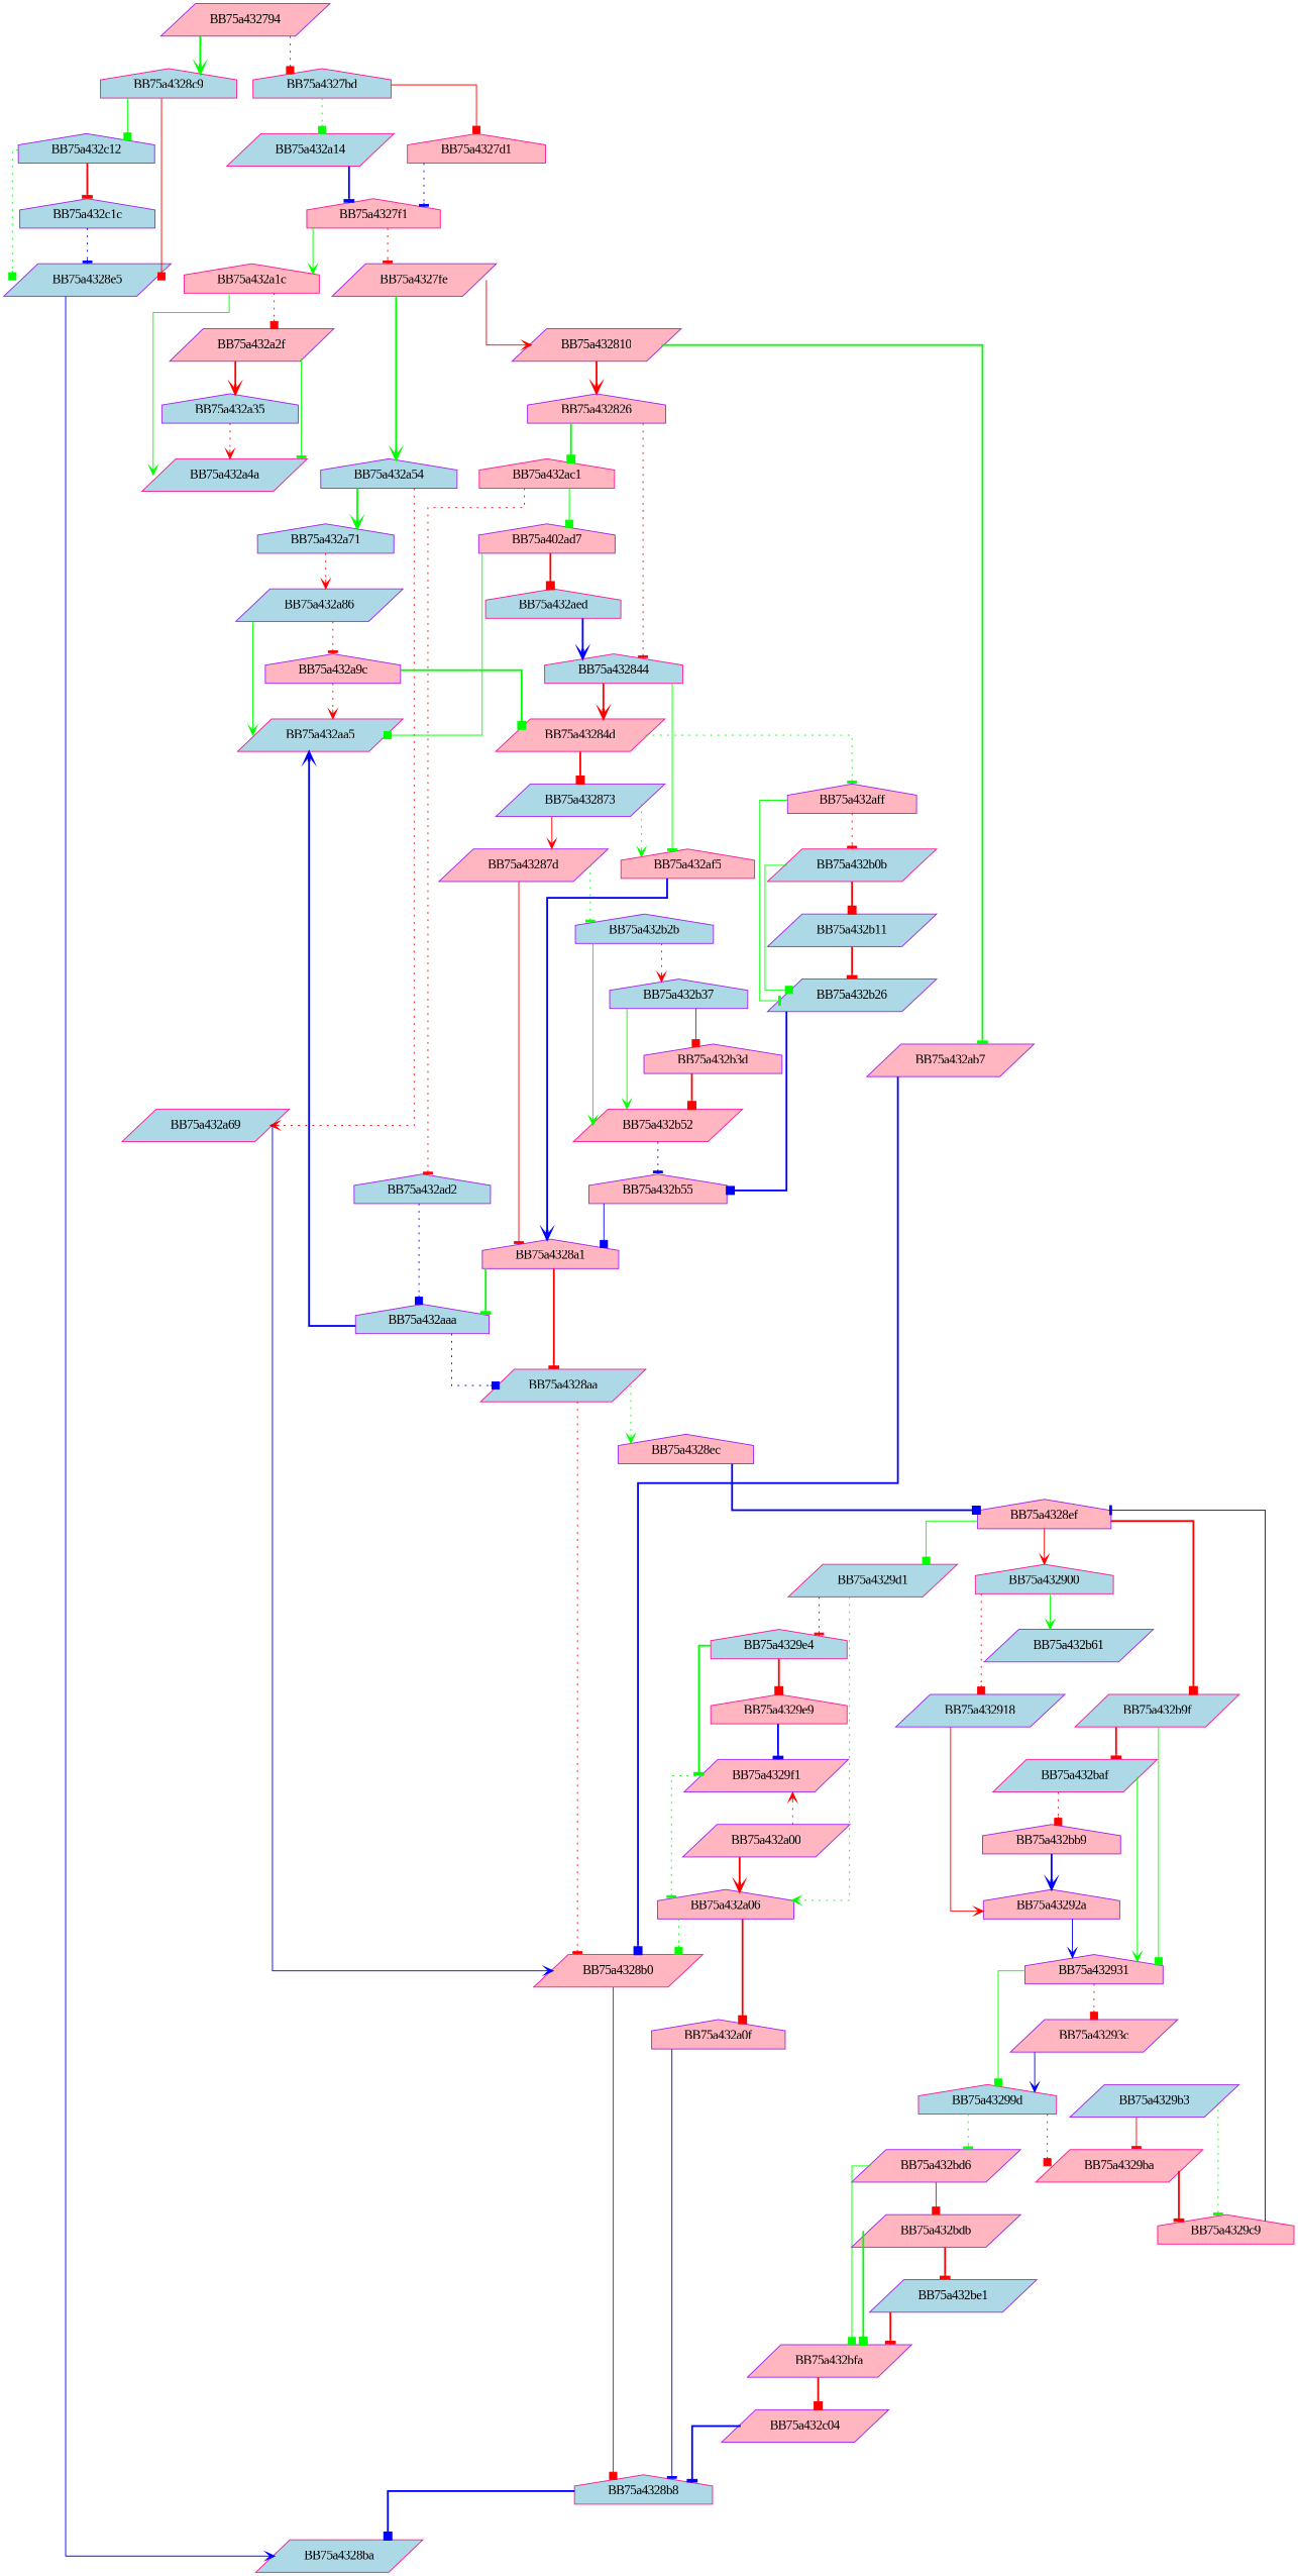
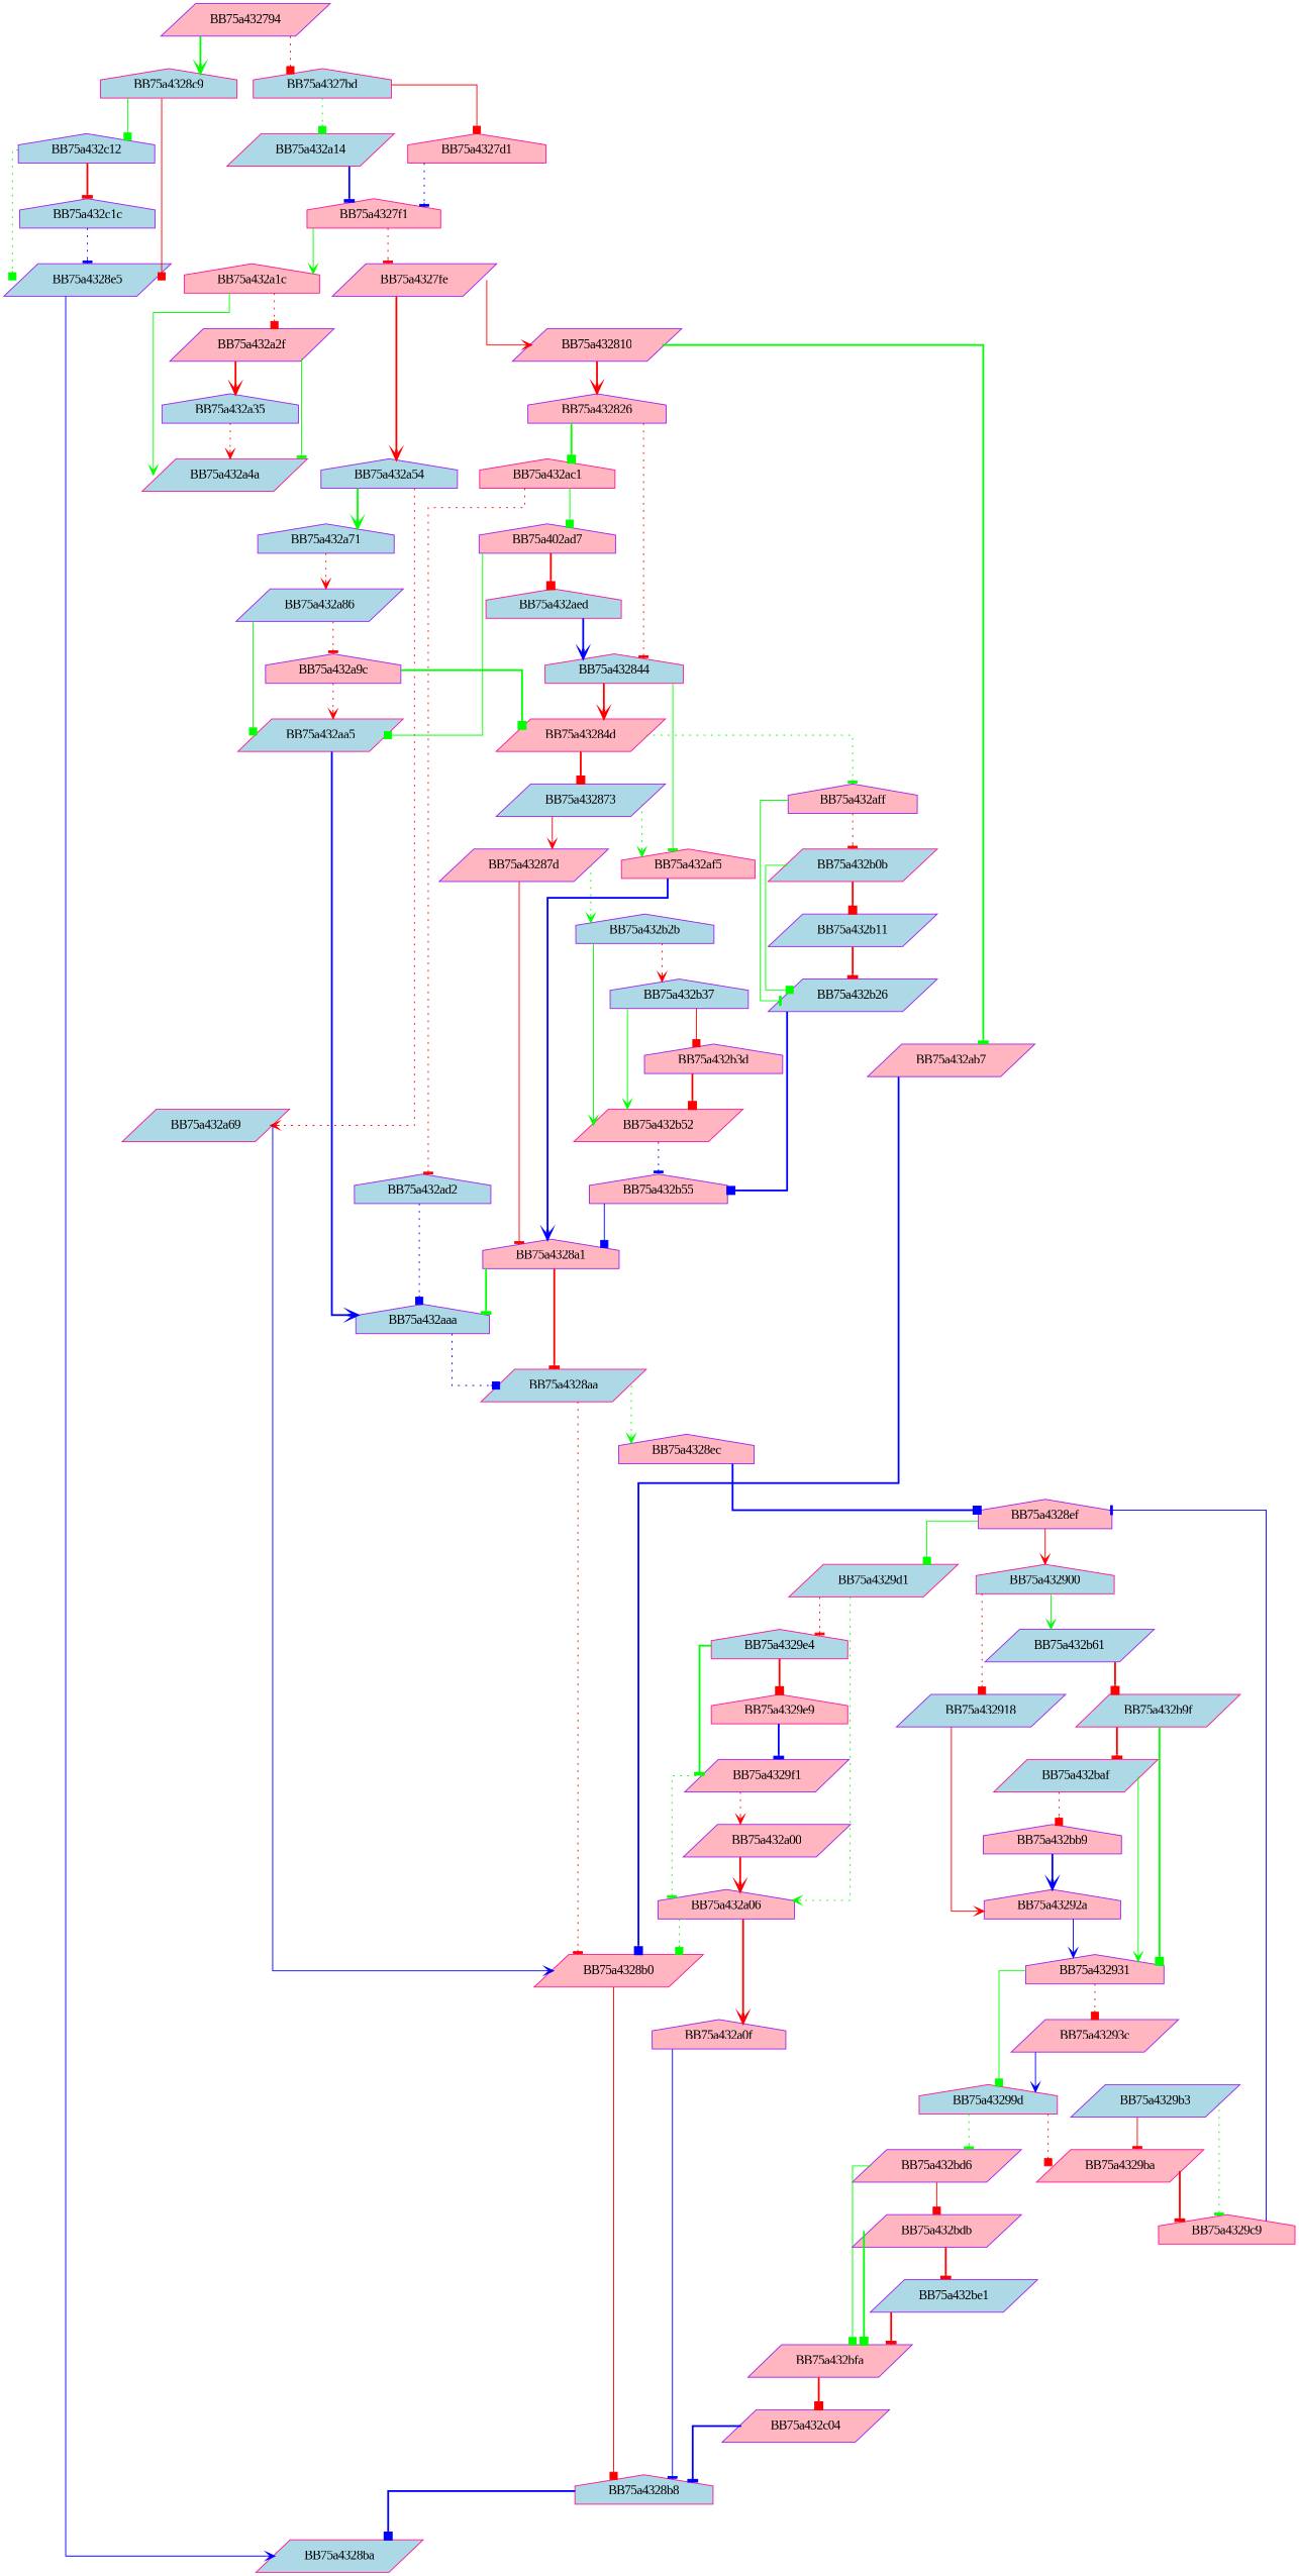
  digraph {
    fontname="Liberation Serif"
    splines=ortho
    node [color=purple fillcolor=lightpink fontname="Liberation Serif" shape=house style=filled]
    edge [arrowhead=box color=red fontname="Liberation Serif" style=bold]
    BB75a432794 [shape=parallelogram]
    BB75a4328c9 [color=deeppink fillcolor=lightblue]
    BB75a4327bd [color=deeppink fillcolor=lightblue]
    BB75a432c12 [fillcolor=lightblue]
    BB75a4328e5 [fillcolor=lightblue shape=parallelogram]
    BB75a432a14 [color=deeppink fillcolor=lightblue shape=parallelogram]
    BB75a4327d1 [color=deeppink]
    BB75a432c1c [fillcolor=lightblue]
    BB75a4328ba [color=deeppink fillcolor=lightblue shape=parallelogram]
    BB75a4327f1 [color=deeppink]
    BB75a432a1c [color=deeppink]
    BB75a4327fe [shape=parallelogram]
    BB75a432a4a [color=deeppink fillcolor=lightblue shape=parallelogram]
    BB75a432a2f [shape=parallelogram]
    BB75a432a54 [fillcolor=lightblue]
    BB75a432810 [shape=parallelogram]
    BB75a432a35 [fillcolor=lightblue]
    BB75a432a71 [fillcolor=lightblue]
    BB75a432a69 [color=deeppink fillcolor=lightblue shape=parallelogram]
    BB75a432ab7 [shape=parallelogram]
    BB75a432826
    BB75a432a86 [fillcolor=lightblue shape=parallelogram]
    BB75a4328b0 [color=deeppink shape=parallelogram]
    BB75a432ac1 [color=deeppink]
    BB75a432844 [color=deeppink fillcolor=lightblue]
    BB75a4328b8 [color=deeppink fillcolor=lightblue]
    n27 [label=BB75a402ad7]
    BB75a432ad2 [fillcolor=lightblue]
    BB75a432af5 [color=deeppink]
    BB75a43284d [color=deeppink shape=parallelogram]
    BB75a432aa5 [color=deeppink fillcolor=lightblue shape=parallelogram]
    BB75a432aed [color=deeppink fillcolor=lightblue]
    BB75a432aaa [fillcolor=lightblue]
    BB75a4328a1
    BB75a432aff
    BB75a432873 [fillcolor=lightblue shape=parallelogram]
    BB75a4328aa [color=deeppink fillcolor=lightblue shape=parallelogram]
    BB75a432b26 [fillcolor=lightblue shape=parallelogram]
    BB75a432b0b [color=deeppink fillcolor=lightblue shape=parallelogram]
    BB75a43287d [shape=parallelogram]
    BB75a432b55
    BB75a432b11 [fillcolor=lightblue shape=parallelogram]
    BB75a432b2b [fillcolor=lightblue]
    BB75a432b52 [color=deeppink shape=parallelogram]
    BB75a432b37 [fillcolor=lightblue]
    BB75a432b3d
    BB75a4328ec
    BB75a4328ef
    BB75a4329d1 [color=deeppink fillcolor=lightblue shape=parallelogram]
    BB75a432900 [color=deeppink fillcolor=lightblue]
    BB75a432a06
    BB75a4329e4 [color=deeppink fillcolor=lightblue]
    BB75a432b61 [fillcolor=lightblue shape=parallelogram]
    BB75a432918 [fillcolor=lightblue shape=parallelogram]
    BB75a432a0f
    BB75a4329f1 [shape=parallelogram]
    BB75a4329e9 [color=deeppink]
    BB75a432b9f [color=deeppink fillcolor=lightblue shape=parallelogram]
    BB75a43292a
    BB75a432931
    BB75a432baf [color=deeppink fillcolor=lightblue shape=parallelogram]
    BB75a43299d [color=deeppink fillcolor=lightblue]
    BB75a43293c [shape=parallelogram]
    BB75a432bd6 [shape=parallelogram]
    BB75a4329ba [color=deeppink shape=parallelogram]
    BB75a432bfa [shape=parallelogram]
    BB75a432bdb [shape=parallelogram]
    BB75a4329b3 [fillcolor=lightblue shape=parallelogram]
    BB75a4329c9 [color=deeppink]
    BB75a432c04 [shape=parallelogram]
    BB75a432be1 [fillcolor=lightblue shape=parallelogram]
    BB75a432a00 [shape=parallelogram]
    BB75a432a9c
    BB75a432bb9
    BB75a432794 -> BB75a4328c9 [arrowhead=vee color=green]
    BB75a432794 -> BB75a4327bd [style=dotted]
    BB75a4328c9 -> BB75a432c12 [color=green style=solid]
    BB75a4328c9 -> BB75a4328e5 [style=solid]
    BB75a4327bd -> BB75a432a14 [color=green style=dotted]
    BB75a4327bd -> BB75a4327d1 [style=solid]
    BB75a432c12 -> BB75a4328e5 [color=green style=dotted]
    BB75a432c12 -> BB75a432c1c [arrowhead=tee]
    BB75a4328e5 -> BB75a4328ba [arrowhead=vee color=blue style=solid]
    BB75a432a14 -> BB75a4327f1 [arrowhead=tee color=blue]
    BB75a4327d1 -> BB75a4327f1 [arrowhead=tee color=blue style=dotted]
    BB75a432c1c -> BB75a4328e5 [arrowhead=tee color=blue style=dotted]
    BB75a4327f1 -> BB75a432a1c [arrowhead=vee color=green style=solid]
    BB75a4327f1 -> BB75a4327fe [arrowhead=tee style=dotted]
    BB75a432a1c -> BB75a432a4a [arrowhead=vee color=green style=solid]
    BB75a432a1c -> BB75a432a2f [style=dotted]
-   BB75a4327fe -> BB75a432a54 [arrowhead=vee color=green]
+   BB75a4327fe -> BB75a432a54 [arrowhead=vee]
    BB75a4327fe -> BB75a432810 [arrowhead=vee style=solid]
    BB75a432a2f -> BB75a432a4a [arrowhead=tee color=green style=solid]
    BB75a432a2f -> BB75a432a35 [arrowhead=vee]
    BB75a432a54 -> BB75a432a71 [arrowhead=vee color=green]
    BB75a432a54 -> BB75a432a69 [arrowhead=vee style=dotted]
    BB75a432810 -> BB75a432ab7 [arrowhead=tee color=green]
    BB75a432810 -> BB75a432826 [arrowhead=vee]
    BB75a432a35 -> BB75a432a4a [arrowhead=vee style=dotted]
    BB75a432a71 -> BB75a432a86 [arrowhead=vee style=dotted]
    BB75a432a69 -> BB75a4328b0 [arrowhead=vee color=blue style=solid]
    BB75a432ab7 -> BB75a4328b0 [color=blue]
    BB75a432826 -> BB75a432ac1 [color=green]
    BB75a432826 -> BB75a432844 [arrowhead=tee style=dotted]
-   BB75a432a86 -> BB75a432aa5 [arrowhead=vee color=green style=solid]
+   BB75a432a86 -> BB75a432aa5 [color=green style=solid]
    BB75a432a86 -> BB75a432a9c [arrowhead=tee style=dotted]
    BB75a4328b0 -> BB75a4328b8 [style=solid]
    BB75a432ac1 -> n27 [color=green style=solid]
    BB75a432ac1 -> BB75a432ad2 [arrowhead=tee style=dotted]
    BB75a432844 -> BB75a432af5 [arrowhead=tee color=green style=solid]
    BB75a432844 -> BB75a43284d [arrowhead=vee]
    BB75a4328b8 -> BB75a4328ba [color=blue]
    n27 -> BB75a432aa5 [color=green style=solid]
    n27 -> BB75a432aed
    BB75a432ad2 -> BB75a432aaa [color=blue style=dotted]
    BB75a432af5 -> BB75a4328a1 [arrowhead=vee color=blue]
    BB75a43284d -> BB75a432aff [arrowhead=tee color=green style=dotted]
    BB75a43284d -> BB75a432873
-   BB75a432aaa -> BB75a432aa5 [arrowhead=vee color=blue]
+   BB75a432aa5 -> BB75a432aaa [arrowhead=vee color=blue]
    BB75a432aed -> BB75a432844 [arrowhead=vee color=blue]
    BB75a432aaa -> BB75a4328aa [color=blue style=dotted]
    BB75a4328a1 -> BB75a432aaa [arrowhead=tee color=green]
    BB75a4328a1 -> BB75a4328aa [arrowhead=tee]
    BB75a432aff -> BB75a432b26 [arrowhead=tee color=green style=solid]
    BB75a432aff -> BB75a432b0b [arrowhead=tee style=dotted]
    BB75a432873 -> BB75a432af5 [arrowhead=vee color=green style=dotted]
    BB75a432873 -> BB75a43287d [arrowhead=vee style=solid]
    BB75a4328aa -> BB75a4328b0 [arrowhead=tee style=dotted]
    BB75a4328aa -> BB75a4328ec [arrowhead=vee color=green style=dotted]
    BB75a432b26 -> BB75a432b55 [color=blue]
    BB75a432b0b -> BB75a432b26 [color=green style=solid]
    BB75a432b0b -> BB75a432b11
    BB75a43287d -> BB75a4328a1 [arrowhead=tee style=solid]
-   BB75a43287d -> BB75a432b2b [arrowhead=tee color=green style=dotted]
+   BB75a43287d -> BB75a432b2b [arrowhead=vee color=green style=dotted]
    BB75a432b55 -> BB75a4328a1 [color=blue style=solid]
    BB75a432b11 -> BB75a432b26 [arrowhead=tee]
    BB75a432b2b -> BB75a432b52 [arrowhead=vee color=green style=solid]
    BB75a432b2b -> BB75a432b37 [arrowhead=vee style=dotted]
    BB75a432b52 -> BB75a432b55 [arrowhead=tee color=blue style=dotted]
    BB75a432b37 -> BB75a432b52 [arrowhead=vee color=green style=solid]
    BB75a432b37 -> BB75a432b3d [style=solid]
    BB75a432b3d -> BB75a432b52
    BB75a4328ec -> BB75a4328ef [color=blue]
    BB75a4328ef -> BB75a4329d1 [color=green style=solid]
    BB75a4328ef -> BB75a432900 [arrowhead=vee style=solid]
    BB75a4329d1 -> BB75a432a06 [arrowhead=vee color=green style=dotted]
    BB75a4329d1 -> BB75a4329e4 [arrowhead=tee style=dotted]
    BB75a432900 -> BB75a432b61 [arrowhead=vee color=green style=solid]
    BB75a432900 -> BB75a432918 [style=dotted]
    BB75a432a06 -> BB75a4328b0 [color=green style=dotted]
-   BB75a432a06 -> BB75a432a0f
+   BB75a432a06 -> BB75a432a0f [arrowhead=vee]
    BB75a4329e4 -> BB75a4329f1 [arrowhead=tee color=green]
    BB75a4329e4 -> BB75a4329e9
-   BB75a4328ef -> BB75a432b9f
+   BB75a432b61 -> BB75a432b9f
    BB75a432918 -> BB75a43292a [arrowhead=vee style=solid]
    BB75a432a0f -> BB75a4328b8 [arrowhead=tee color=blue style=solid]
    BB75a4329f1 -> BB75a432a06 [arrowhead=tee color=green style=dotted]
-   BB75a432a00 -> BB75a4329f1 [arrowhead=vee style=dotted]
+   BB75a4329f1 -> BB75a432a00 [arrowhead=vee style=dotted]
    BB75a4329e9 -> BB75a4329f1 [arrowhead=tee color=blue]
-   BB75a432b9f -> BB75a432931 [color=green style=solid]
+   BB75a432b9f -> BB75a432931 [color=green]
    BB75a432b9f -> BB75a432baf [arrowhead=tee]
    BB75a43292a -> BB75a432931 [arrowhead=vee color=blue style=solid]
    BB75a432931 -> BB75a43299d [color=green style=solid]
    BB75a432931 -> BB75a43293c [style=dotted]
    BB75a432baf -> BB75a432931 [arrowhead=vee color=green style=solid]
    BB75a432baf -> BB75a432bb9 [style=dotted]
    BB75a43299d -> BB75a432bd6 [arrowhead=tee color=green style=dotted]
    BB75a43299d -> BB75a4329ba [style=dotted]
    BB75a43293c -> BB75a43299d [arrowhead=vee color=blue style=solid]
    BB75a432bd6 -> BB75a432bfa [color=green style=solid]
    BB75a432bd6 -> BB75a432bdb [style=solid]
    BB75a4329ba -> BB75a4329c9 [arrowhead=tee]
    BB75a432bfa -> BB75a432c04
    BB75a432bdb -> BB75a432bfa [color=green]
    BB75a432bdb -> BB75a432be1 [arrowhead=tee]
    BB75a4329b3 -> BB75a4329ba [arrowhead=tee style=solid]
    BB75a4329b3 -> BB75a4329c9 [arrowhead=tee color=green style=dotted]
    BB75a4329c9 -> BB75a4328ef [arrowhead=tee color=blue style=solid]
    BB75a432c04 -> BB75a4328b8 [arrowhead=tee color=blue]
    BB75a432be1 -> BB75a432bfa [arrowhead=tee]
    BB75a432a00 -> BB75a432a06 [arrowhead=vee]
    BB75a432a9c -> BB75a43284d [color=green]
    BB75a432a9c -> BB75a432aa5 [arrowhead=vee style=dotted]
    BB75a432bb9 -> BB75a43292a [arrowhead=vee color=blue]
  }
